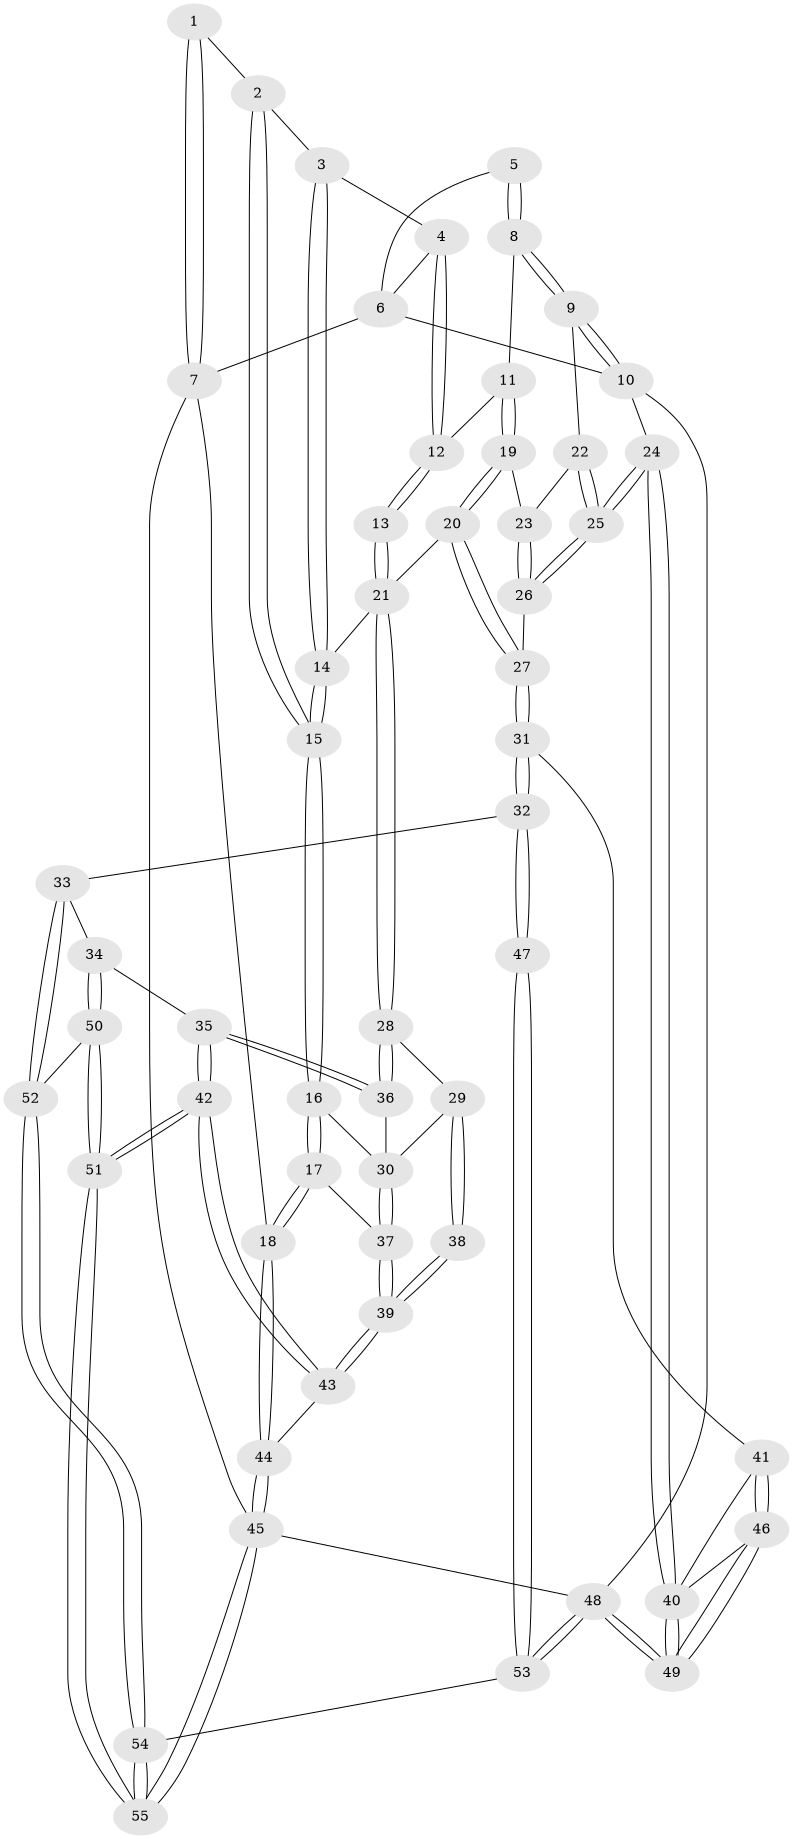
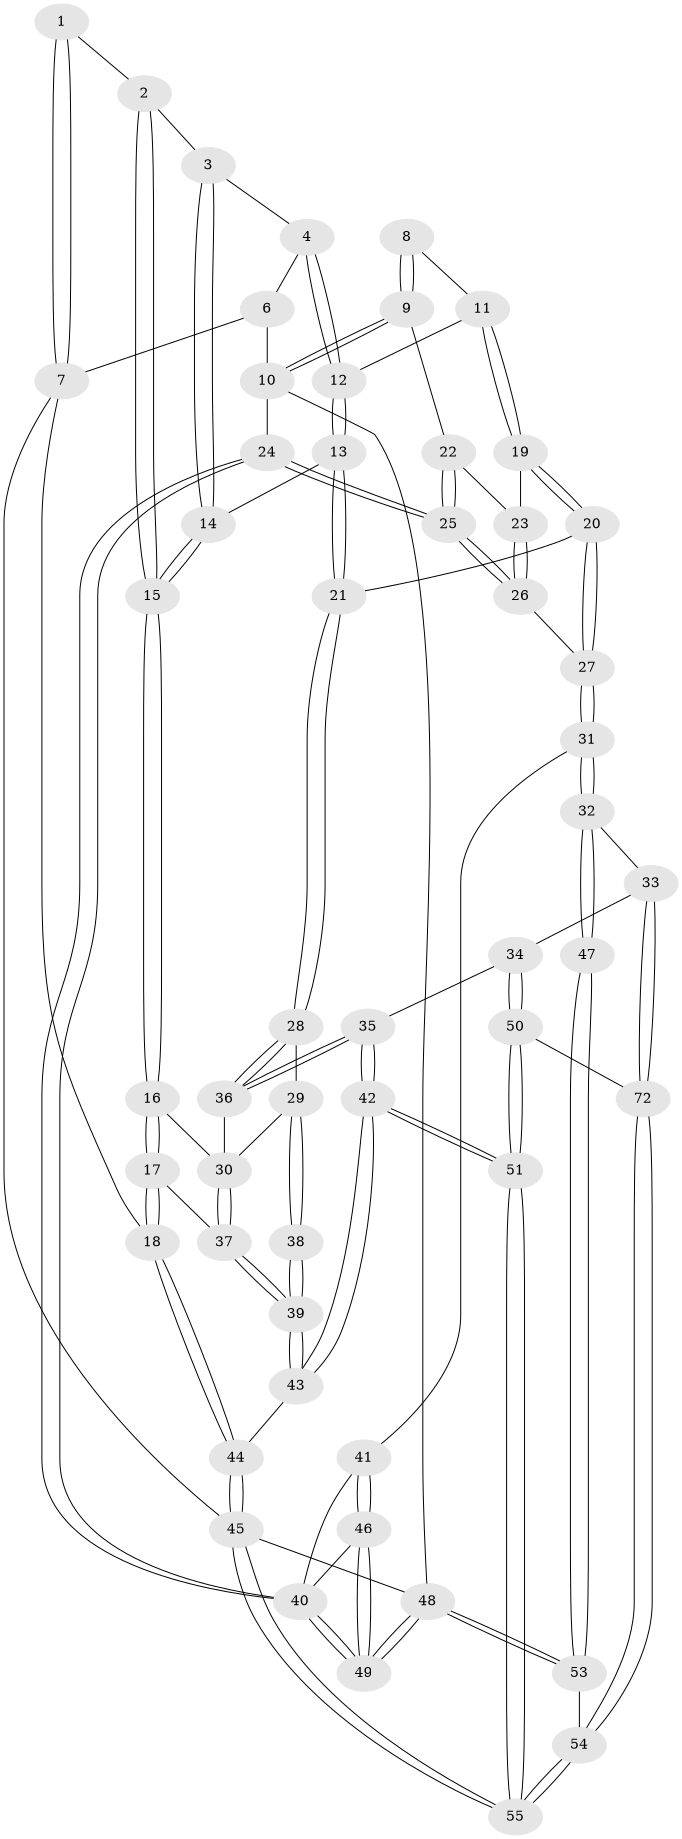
  graph {
    node [color=gray90 style=filled]
    1
    2
    7
    3
    15
    18
    45
    4
    14
    16
    12
    6
-   5
    8
    13
    10
    9
    11
    24
    48
    44
    55
    22
    19
    23
    25
    40
    49
    53
    20
    21
    28
    17
    30
    37
    39
    27
    26
    31
    29
    36
    41
    32
    38
    33
    47
    46
    34
-   52
+   52 [label=72]
    35
    50
    54
    42
    51
    43
    1 -- 2
    1 -- 7
    1 -- 7
    2 -- 3
    2 -- 15
    2 -- 15
    7 -- 18
    7 -- 45
    3 -- 4
    3 -- 14
    3 -- 14
    15 -- 16
    15 -- 16
    18 -- 44
    18 -- 44
    45 -- 48
    45 -- 55
    45 -- 55
    4 -- 12
    4 -- 12
    4 -- 6
    14 -- 15
    14 -- 15
    16 -- 17
    16 -- 17
    16 -- 30
    12 -- 13
    12 -- 13
    6 -- 7
    6 -- 10
-   5 -- 6
-   5 -- 8
-   5 -- 8
    8 -- 9
    8 -- 9
    8 -- 11
-   21 -- 14
+   13 -- 14
    13 -- 21
    13 -- 21
    10 -- 24
    10 -- 48
    9 -- 10
    9 -- 10
    9 -- 22
    11 -- 12
    11 -- 19
    11 -- 19
    24 -- 25
    24 -- 25
    24 -- 40
    24 -- 40
    48 -- 49
    48 -- 49
    48 -- 53
    48 -- 53
    44 -- 45
    44 -- 45
    22 -- 23
    22 -- 25
    22 -- 25
    19 -- 23
    19 -- 20
    19 -- 20
    23 -- 26
    23 -- 26
    25 -- 26
    25 -- 26
    40 -- 49
    40 -- 49
    40 -- 41
    53 -- 54
    20 -- 21
    20 -- 27
    20 -- 27
    21 -- 28
    21 -- 28
    28 -- 29
    28 -- 36
    28 -- 36
    17 -- 18
    17 -- 18
    17 -- 37
    30 -- 37
    30 -- 37
    37 -- 39
    37 -- 39
    39 -- 43
    39 -- 43
    27 -- 31
    27 -- 31
    26 -- 27
    31 -- 41
    31 -- 32
    31 -- 32
    29 -- 30
    29 -- 38
    29 -- 38
    36 -- 30
    41 -- 46
    41 -- 46
    32 -- 33
    32 -- 47
    32 -- 47
    38 -- 39
    38 -- 39
    33 -- 34
    33 -- 52
    33 -- 52
    47 -- 53
    47 -- 53
    46 -- 40
    46 -- 49
    46 -- 49
    34 -- 35
    34 -- 50
    34 -- 50
    52 -- 54
    52 -- 54
    35 -- 36
    35 -- 36
    35 -- 42
    35 -- 42
    50 -- 52
    50 -- 51
    50 -- 51
    54 -- 55
    54 -- 55
    42 -- 51
    42 -- 51
    42 -- 43
    42 -- 43
    51 -- 55
    51 -- 55
    43 -- 44
  }
